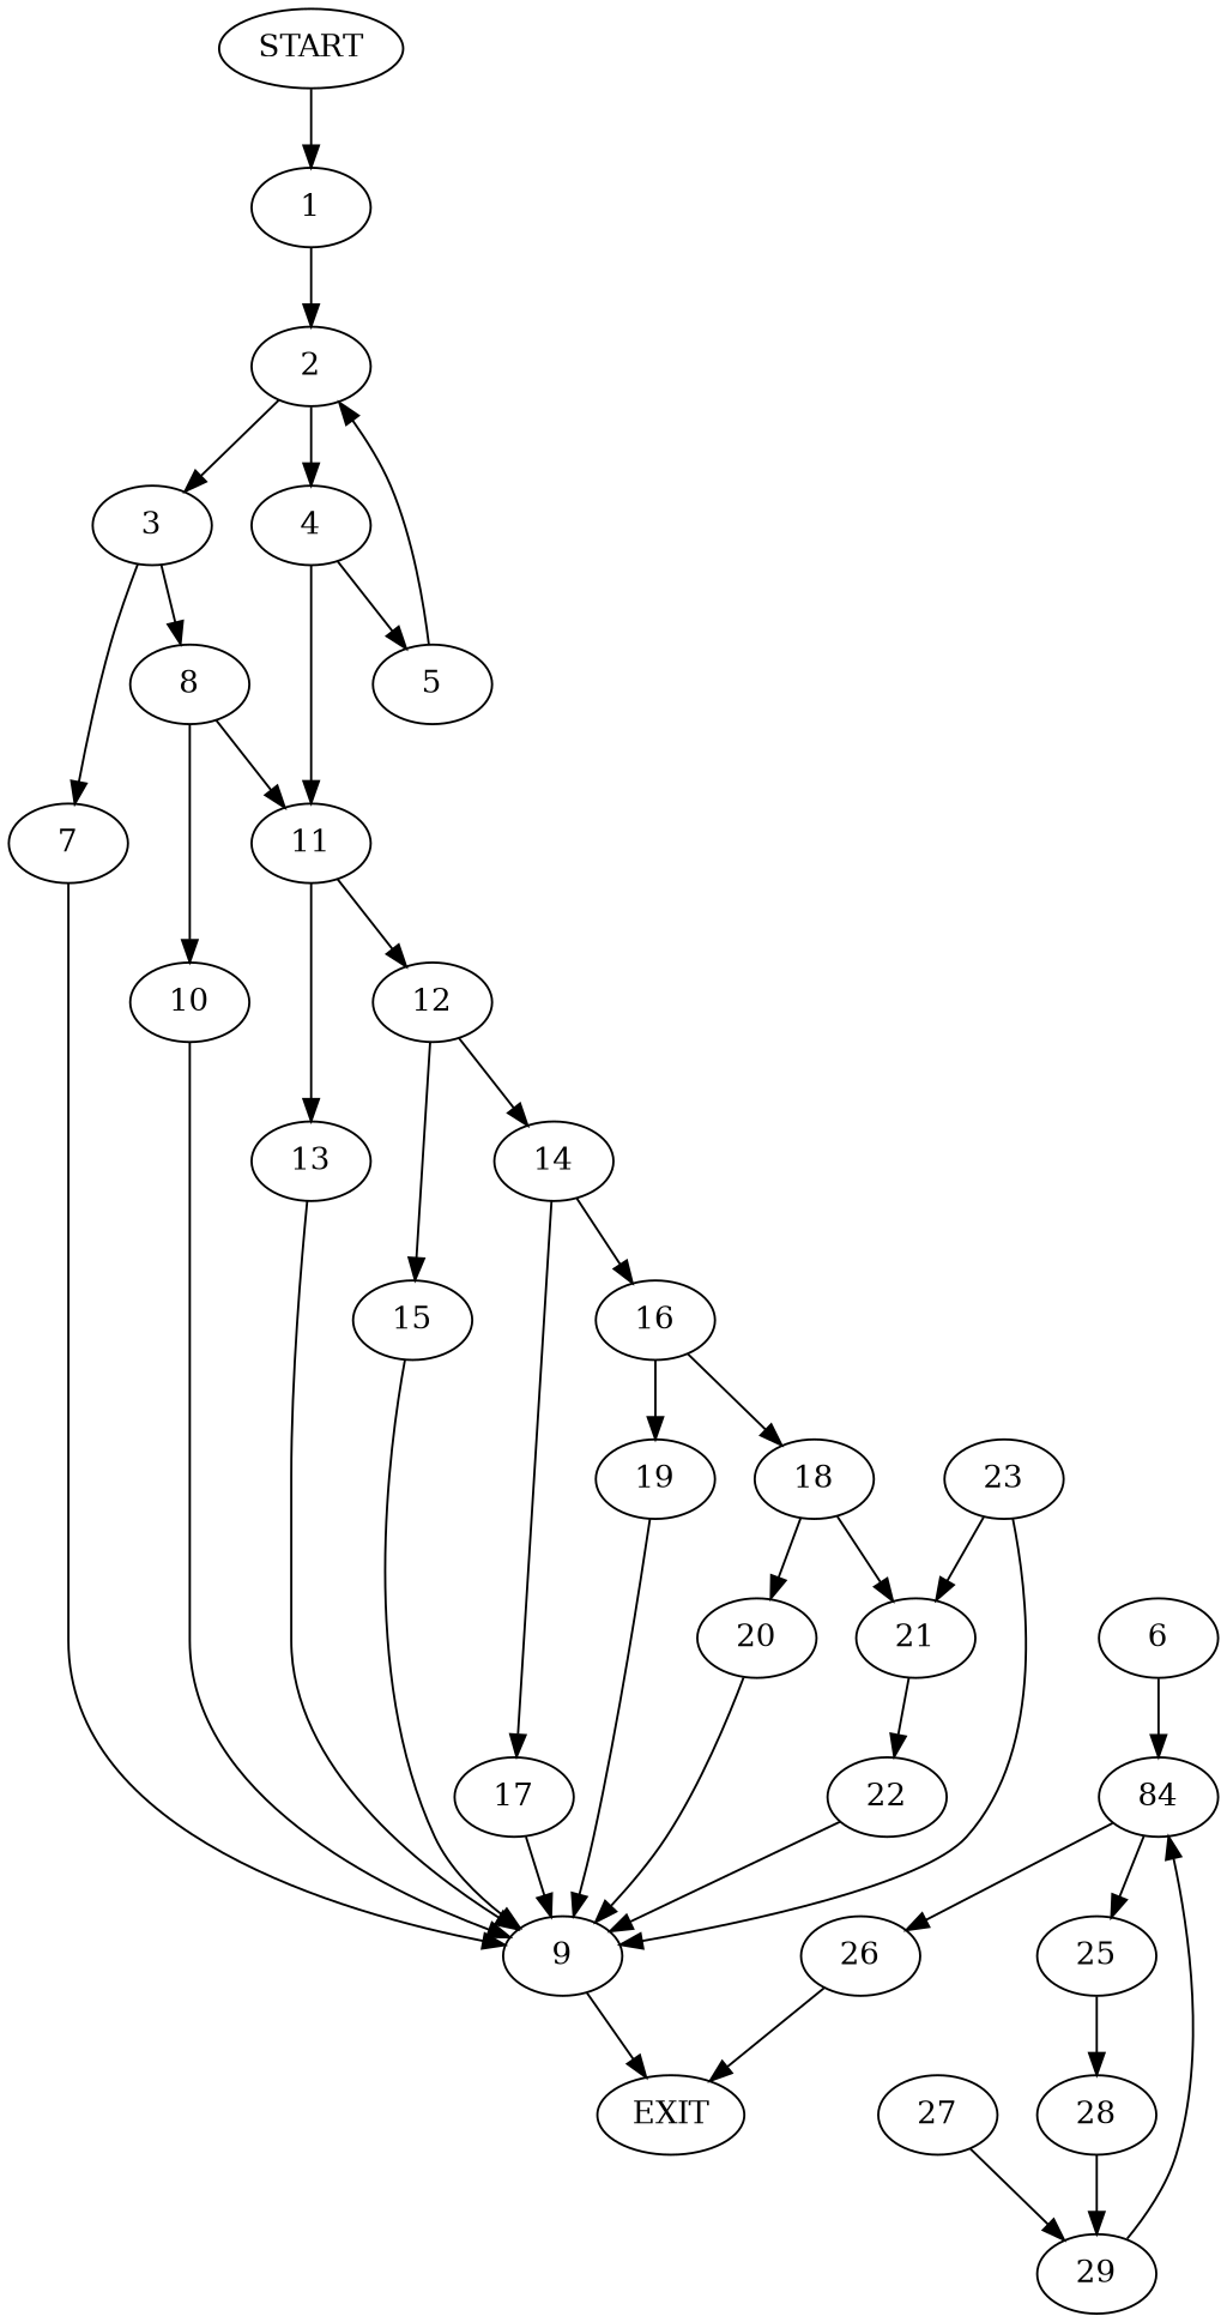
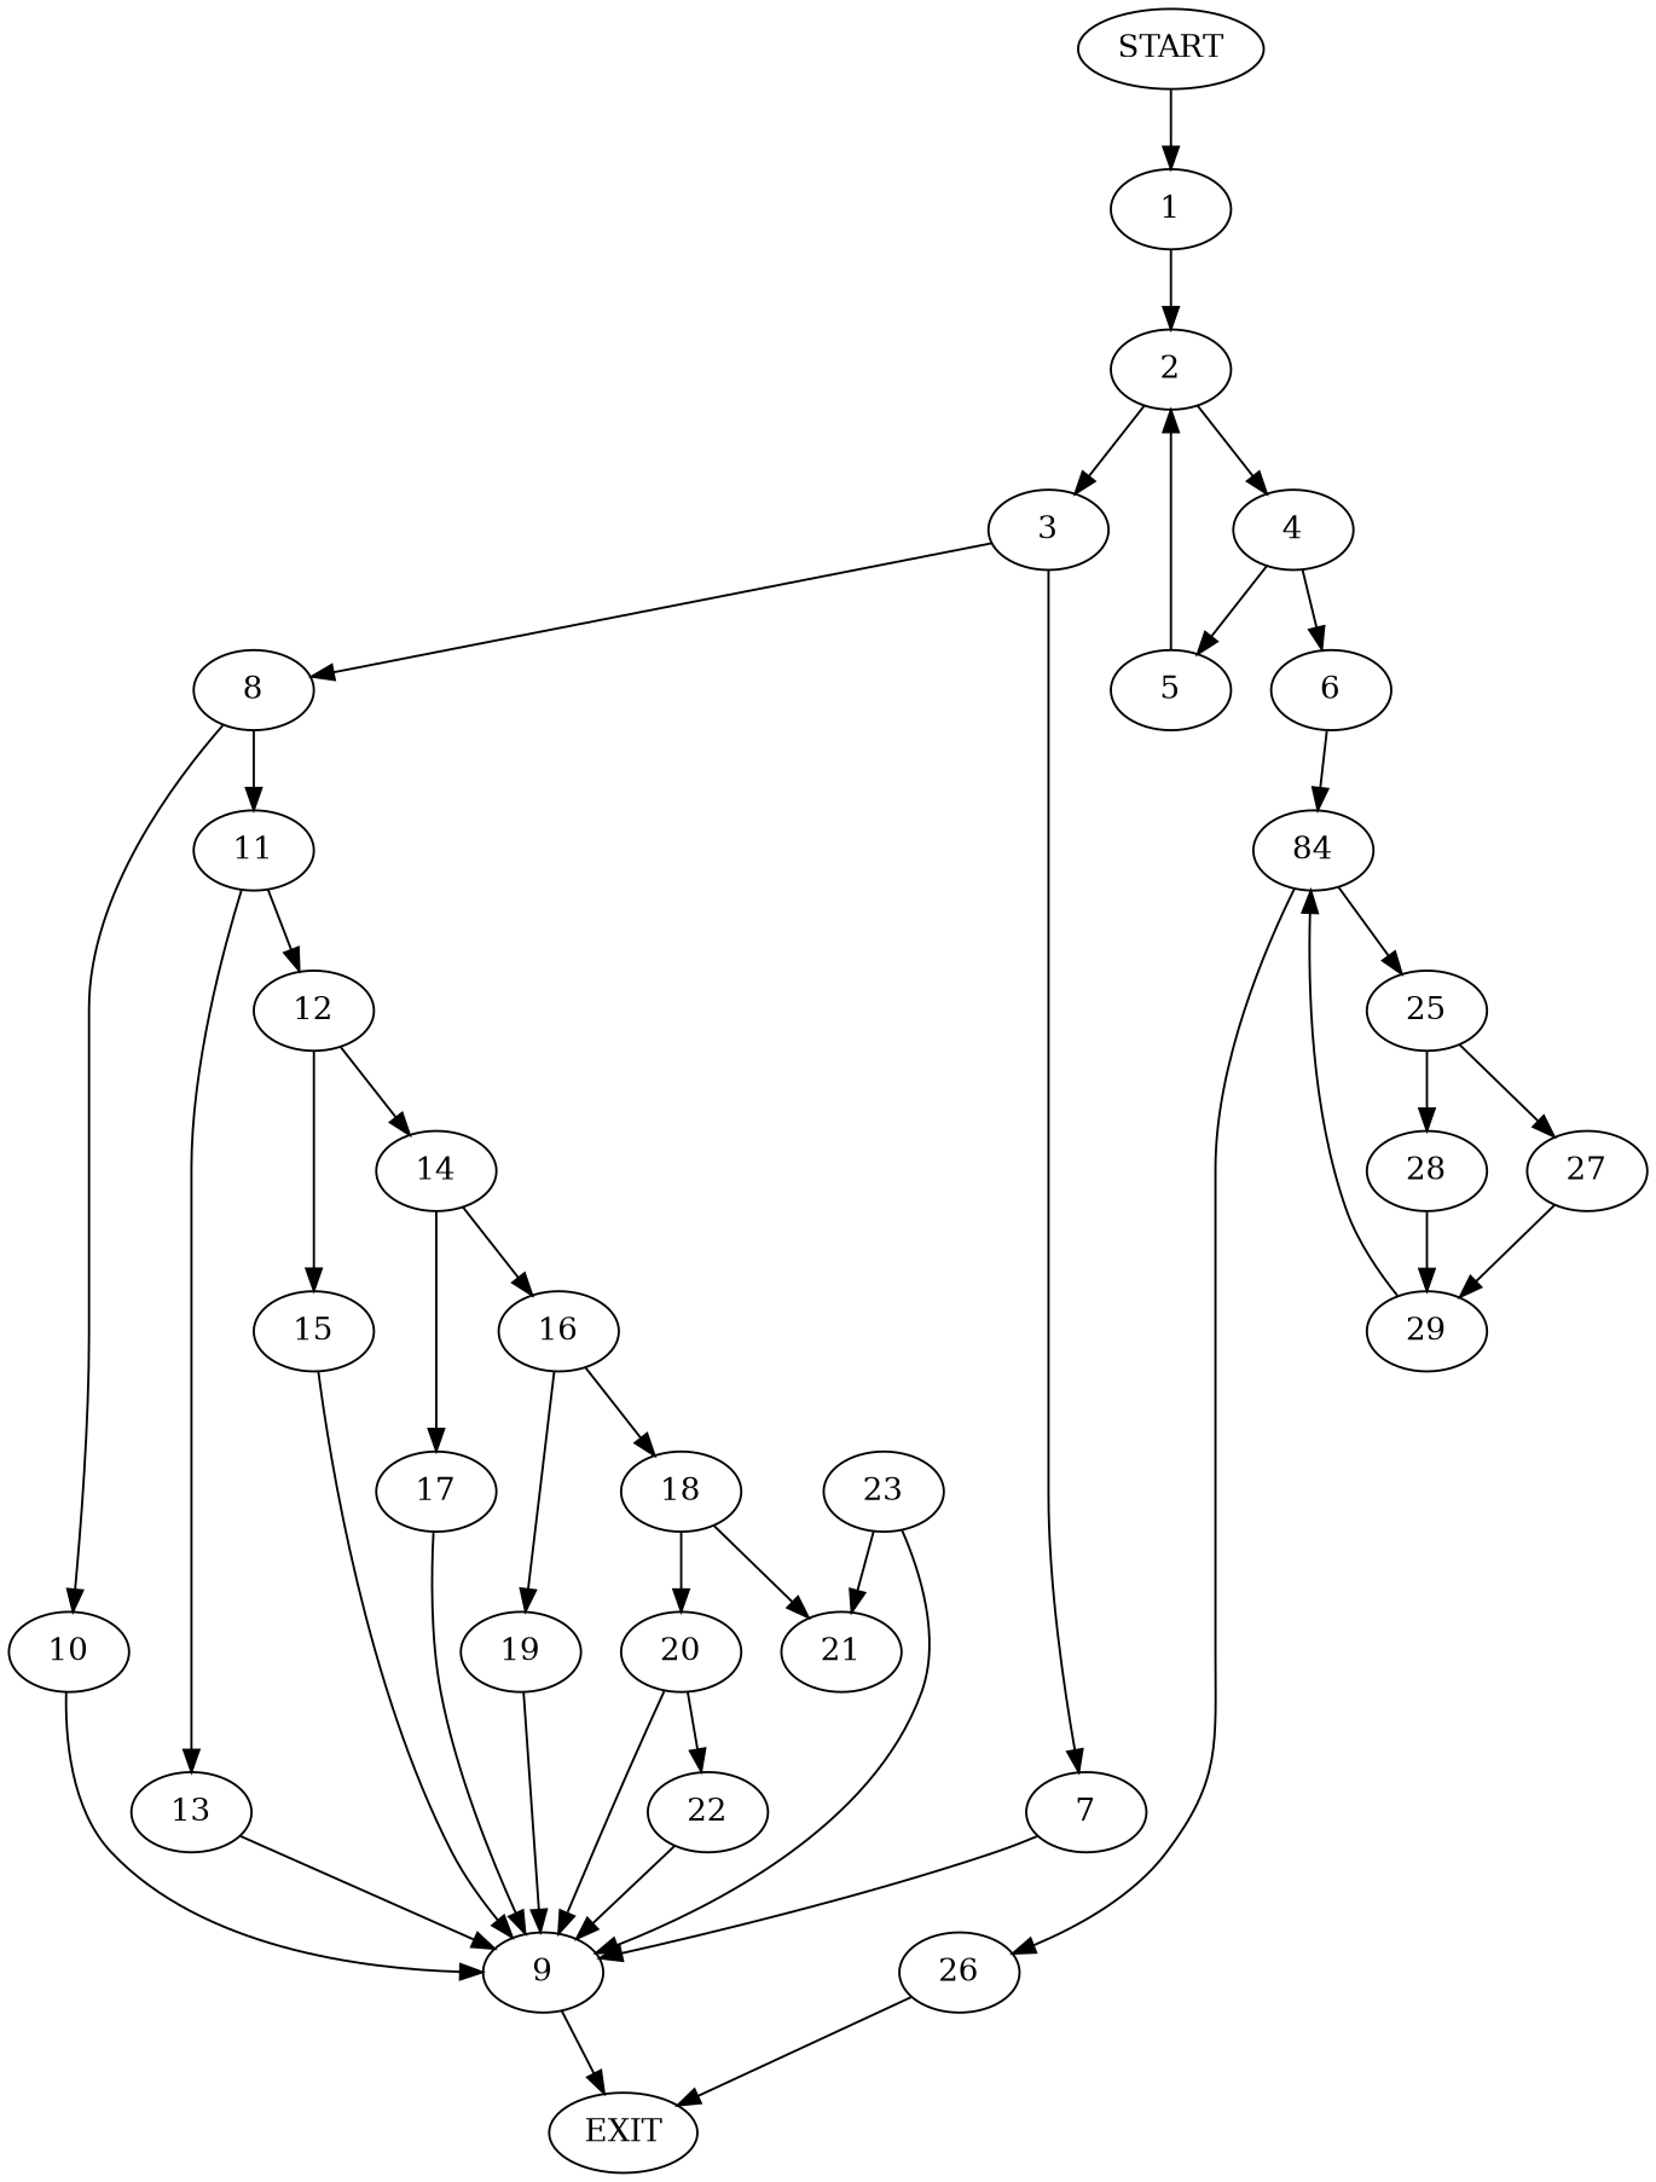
  digraph {
    n1 [label=START]
    1
    2
    n4 [label=EXIT]
    3
    4
    7
    8
    5
    6
    9
    10
    11
    n14 [label=84]
    25
    26
    12
    13
    14
    15
    16
    17
    18
    19
    20
    21
    22
    23
    27
    28
    29
    n1 -> 1
    1 -> 2
    2 -> 3
    2 -> 4
    3 -> 7
    3 -> 8
    4 -> 5
-   4 -> 11
+   4 -> 6
    7 -> 9
    8 -> 10
    8 -> 11
    5 -> 2
    6 -> n14
    9 -> n4
    10 -> 9
    11 -> 12
    11 -> 13
    n14 -> 25
    n14 -> 26
+   25 -> 27
    25 -> 28
    26 -> n4
    12 -> 14
    12 -> 15
    13 -> 9
    14 -> 16
    14 -> 17
    15 -> 9
    16 -> 18
    16 -> 19
    17 -> 9
    18 -> 20
    18 -> 21
    19 -> 9
    20 -> 9
-   21 -> 22
+   20 -> 22
    22 -> 9
    23 -> 9
    23 -> 21
    27 -> 29
    28 -> 29
    29 -> n14
  }
